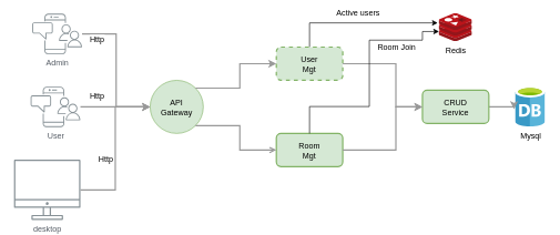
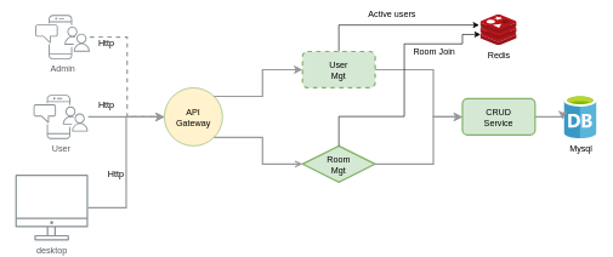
  <mxCell id="0" />
  <mxCell id="1" parent="0" />
  <mxCell id="2" value="Admin" style="outlineConnect=0;gradientColor=none;fontColor=#545B64;strokeColor=none;fillColor=#879196;dashed=0;verticalLabelPosition=bottom;verticalAlign=top;align=center;html=1;fontSize=12;fontStyle=0;aspect=fixed;shape=mxgraph.aws4.illustration_notification;pointerEvents=1;labelBackgroundColor=#ffffff;" parent="1" vertex="1"><mxGeometry x="47.5" y="20" width="75" height="61" as="geometry" /></mxCell>
  <mxCell id="3" value="Mysql" style="aspect=fixed;html=1;points=[];align=center;image;fontSize=12;image=img/lib/mscae/Database_General.svg;" parent="1" vertex="1"><mxGeometry x="775" y="130.5" width="45" height="60" as="geometry" /></mxCell>
  <mxCell id="4" style="edgeStyle=orthogonalEdgeStyle;rounded=0;orthogonalLoop=1;jettySize=auto;html=1;exitX=1;exitY=0.5;exitDx=0;exitDy=0;entryX=-0.044;entryY=0.558;entryDx=0;entryDy=0;entryPerimeter=0;strokeColor=#999999;strokeWidth=2;" parent="1" source="9" target="3" edge="1"><mxGeometry relative="1" as="geometry"><mxPoint x="285" y="140.5" as="sourcePoint" /></mxGeometry></mxCell>
  <mxCell id="5" style="edgeStyle=orthogonalEdgeStyle;rounded=0;orthogonalLoop=1;jettySize=auto;html=1;exitX=0.5;exitY=0;exitDx=0;exitDy=0;entryX=-0.04;entryY=0.333;entryDx=0;entryDy=0;entryPerimeter=0;" edge="1" parent="1" source="7" target="23"><mxGeometry relative="1" as="geometry"><Array as="points"><mxPoint x="465" y="34" /></Array></mxGeometry></mxCell>
  <mxCell id="6" value="Active users" style="text;html=1;align=center;verticalAlign=middle;resizable=0;points=[];;labelBackgroundColor=#ffffff;" vertex="1" connectable="0" parent="5"><mxGeometry x="-0.054" y="4" relative="1" as="geometry"><mxPoint y="-10" as="offset" /></mxGeometry></mxCell>
  <mxCell id="7" value="User&lt;br&gt;Mgt" style="rounded=1;whiteSpace=wrap;html=1;absoluteArcSize=1;arcSize=14;strokeWidth=2;fillColor=#d5e8d4;strokeColor=#82b366;gradientColor=none;gradientDirection=north;dashed=1;" parent="1" vertex="1"><mxGeometry x="415" y="70.5" width="100" height="50" as="geometry" /></mxCell>
- <mxCell id="8" value="Room&lt;br&gt;Mgt" style="rounded=1;whiteSpace=wrap;html=1;absoluteArcSize=1;arcSize=14;strokeWidth=2;fillColor=#d5e8d4;strokeColor=#82b366;gradientColor=none;gradientDirection=north;" vertex="1" parent="1"><mxGeometry x="415" y="200.5" width="100" height="50" as="geometry" /></mxCell>
+ <mxCell id="8" value="Room&lt;br&gt;Mgt" style="rhombus;whiteSpace=wrap;html=1;absoluteArcSize=1;arcSize=14;strokeWidth=2;fillColor=#d5e8d4;strokeColor=#82b366;gradientColor=none;gradientDirection=north;" vertex="1" parent="1"><mxGeometry x="415" y="200.5" width="100" height="50" as="geometry" /></mxCell>
  <mxCell id="9" value="CRUD&lt;br&gt;Service" style="rounded=1;whiteSpace=wrap;html=1;absoluteArcSize=1;arcSize=14;strokeWidth=2;fillColor=#d5e8d4;strokeColor=#82b366;gradientColor=none;gradientDirection=north;" vertex="1" parent="1"><mxGeometry x="635" y="135.5" width="100" height="50" as="geometry" /></mxCell>
  <mxCell id="10" value="User" style="outlineConnect=0;gradientColor=none;fontColor=#545B64;strokeColor=none;fillColor=#879196;dashed=0;verticalLabelPosition=bottom;verticalAlign=top;align=center;html=1;fontSize=12;fontStyle=0;aspect=fixed;shape=mxgraph.aws4.illustration_notification;pointerEvents=1;labelBackgroundColor=#ffffff;" vertex="1" parent="1"><mxGeometry x="45" y="130" width="75" height="61" as="geometry" /></mxCell>
- <mxCell id="11" style="edgeStyle=orthogonalEdgeStyle;rounded=0;orthogonalLoop=1;jettySize=auto;html=1;strokeColor=#999999;strokeWidth=2;entryX=0;entryY=0.5;entryDx=0;entryDy=0;" edge="1" parent="1" source="2" target="15"><mxGeometry relative="1" as="geometry"><mxPoint x="119.992" y="71" as="sourcePoint" /><mxPoint x="205" y="85" as="targetPoint" /><Array as="points" /></mxGeometry></mxCell>
+ <mxCell id="11" style="edgeStyle=orthogonalEdgeStyle;rounded=0;orthogonalLoop=1;jettySize=auto;html=1;strokeColor=#999999;strokeWidth=2;entryX=0;entryY=0.5;entryDx=0;entryDy=0;dashed=1;" edge="1" parent="1" source="2" target="15"><mxGeometry relative="1" as="geometry"><mxPoint x="119.992" y="71" as="sourcePoint" /><mxPoint x="205" y="85" as="targetPoint" /><Array as="points" /></mxGeometry></mxCell>
  <mxCell id="12" value="Http" style="text;html=1;align=center;verticalAlign=middle;resizable=0;points=[];;labelBackgroundColor=#ffffff;" vertex="1" connectable="0" parent="11"><mxGeometry x="-0.259" y="1" relative="1" as="geometry"><mxPoint x="-30" y="-19.49" as="offset" /></mxGeometry></mxCell>
  <mxCell id="13" style="edgeStyle=orthogonalEdgeStyle;rounded=0;orthogonalLoop=1;jettySize=auto;html=1;exitX=1;exitY=0.5;exitDx=0;exitDy=0;entryX=0;entryY=0.5;entryDx=0;entryDy=0;strokeColor=#999999;strokeWidth=2;" edge="1" parent="1" source="7" target="9"><mxGeometry relative="1" as="geometry"><mxPoint x="525" y="170.5" as="sourcePoint" /><mxPoint x="575" y="138.5" as="targetPoint" /><Array as="points"><mxPoint x="595" y="95.5" /><mxPoint x="595" y="160.5" /></Array></mxGeometry></mxCell>
  <mxCell id="14" style="edgeStyle=orthogonalEdgeStyle;rounded=0;orthogonalLoop=1;jettySize=auto;html=1;exitX=1;exitY=0.5;exitDx=0;exitDy=0;entryX=0;entryY=0.5;entryDx=0;entryDy=0;strokeColor=#999999;strokeWidth=2;" edge="1" parent="1" source="8" target="9"><mxGeometry relative="1" as="geometry"><mxPoint x="535" y="180.5" as="sourcePoint" /><mxPoint x="585" y="148.5" as="targetPoint" /><Array as="points"><mxPoint x="595" y="225.5" /><mxPoint x="595" y="160.5" /></Array></mxGeometry></mxCell>
- <mxCell id="15" value="API&lt;br&gt;Gateway" style="ellipse;whiteSpace=wrap;html=1;aspect=fixed;fillColor=#d5e8d4;strokeColor=#82b366;" vertex="1" parent="1"><mxGeometry x="225" y="120.5" width="80" height="80" as="geometry" /></mxCell>
+ <mxCell id="15" value="API&lt;br&gt;Gateway" style="ellipse;whiteSpace=wrap;html=1;aspect=fixed;fillColor=#fff2cc;strokeColor=#82b366;" vertex="1" parent="1"><mxGeometry x="225" y="120.5" width="80" height="80" as="geometry" /></mxCell>
  <mxCell id="16" style="edgeStyle=orthogonalEdgeStyle;rounded=0;orthogonalLoop=1;jettySize=auto;html=1;strokeColor=#999999;strokeWidth=2;entryX=0;entryY=0.5;entryDx=0;entryDy=0;exitX=1;exitY=1;exitDx=0;exitDy=0;endArrow=open;" edge="1" parent="1" source="15" target="8"><mxGeometry relative="1" as="geometry"><mxPoint x="99.992" y="226.5" as="sourcePoint" /><mxPoint x="265" y="315.5" as="targetPoint" /><Array as="points" /></mxGeometry></mxCell>
  <mxCell id="17" style="edgeStyle=orthogonalEdgeStyle;rounded=0;orthogonalLoop=1;jettySize=auto;html=1;strokeColor=#999999;strokeWidth=2;entryX=0;entryY=0.5;entryDx=0;entryDy=0;exitX=1;exitY=0;exitDx=0;exitDy=0;" edge="1" parent="1" source="15" target="7"><mxGeometry relative="1" as="geometry"><mxPoint x="265" y="225.5" as="sourcePoint" /><mxPoint x="425" y="290.5" as="targetPoint" /><Array as="points" /></mxGeometry></mxCell>
  <mxCell id="18" value="desktop" style="outlineConnect=0;gradientColor=none;fontColor=#545B64;strokeColor=none;fillColor=#879196;dashed=0;verticalLabelPosition=bottom;verticalAlign=top;align=center;html=1;fontSize=12;fontStyle=0;aspect=fixed;shape=mxgraph.aws4.illustration_desktop;pointerEvents=1" vertex="1" parent="1"><mxGeometry x="20" y="240" width="100" height="91" as="geometry" /></mxCell>
  <mxCell id="19" style="edgeStyle=orthogonalEdgeStyle;rounded=0;orthogonalLoop=1;jettySize=auto;html=1;strokeColor=#999999;strokeWidth=2;entryX=0;entryY=0.5;entryDx=0;entryDy=0;" edge="1" parent="1" source="10" target="15"><mxGeometry relative="1" as="geometry"><mxPoint x="132.492" y="61" as="sourcePoint" /><mxPoint x="295" y="145" as="targetPoint" /><Array as="points" /></mxGeometry></mxCell>
  <mxCell id="20" value="Http" style="text;html=1;align=center;verticalAlign=middle;resizable=0;points=[];;labelBackgroundColor=#ffffff;" vertex="1" connectable="0" parent="19"><mxGeometry x="-0.259" y="1" relative="1" as="geometry"><mxPoint x="-14" y="-14.99" as="offset" /></mxGeometry></mxCell>
  <mxCell id="21" style="edgeStyle=orthogonalEdgeStyle;rounded=0;orthogonalLoop=1;jettySize=auto;html=1;strokeColor=#999999;strokeWidth=2;entryX=0;entryY=0.5;entryDx=0;entryDy=0;" edge="1" parent="1" source="18" target="15"><mxGeometry relative="1" as="geometry"><mxPoint x="142.492" y="71" as="sourcePoint" /><mxPoint x="305" y="155" as="targetPoint" /><Array as="points" /></mxGeometry></mxCell>
  <mxCell id="22" value="Http" style="text;html=1;align=center;verticalAlign=middle;resizable=0;points=[];;labelBackgroundColor=#ffffff;" vertex="1" connectable="0" parent="21"><mxGeometry x="-0.259" y="1" relative="1" as="geometry"><mxPoint x="-14" y="-14.99" as="offset" /></mxGeometry></mxCell>
  <mxCell id="23" value="Redis" style="aspect=fixed;html=1;points=[];align=center;image;fontSize=12;image=img/lib/mscae/Cache_Redis_Product.svg;" vertex="1" parent="1"><mxGeometry x="660" y="20" width="50" height="42" as="geometry" /></mxCell>
  <mxCell id="24" style="edgeStyle=orthogonalEdgeStyle;rounded=0;orthogonalLoop=1;jettySize=auto;html=1;exitX=0.5;exitY=0;exitDx=0;exitDy=0;entryX=0;entryY=0.643;entryDx=0;entryDy=0;entryPerimeter=0;" edge="1" parent="1" source="8" target="23"><mxGeometry relative="1" as="geometry"><mxPoint x="475" y="81" as="sourcePoint" /><mxPoint x="635" y="44" as="targetPoint" /><Array as="points"><mxPoint x="465" y="160" /><mxPoint x="555" y="160" /><mxPoint x="555" y="60" /><mxPoint x="635" y="60" /><mxPoint x="635" y="47" /></Array></mxGeometry></mxCell>
  <mxCell id="25" value="Room Join" style="text;html=1;align=center;verticalAlign=middle;resizable=0;points=[];;labelBackgroundColor=#ffffff;" vertex="1" connectable="0" parent="24"><mxGeometry x="-0.054" y="4" relative="1" as="geometry"><mxPoint x="44" y="-55.5" as="offset" /></mxGeometry></mxCell>
